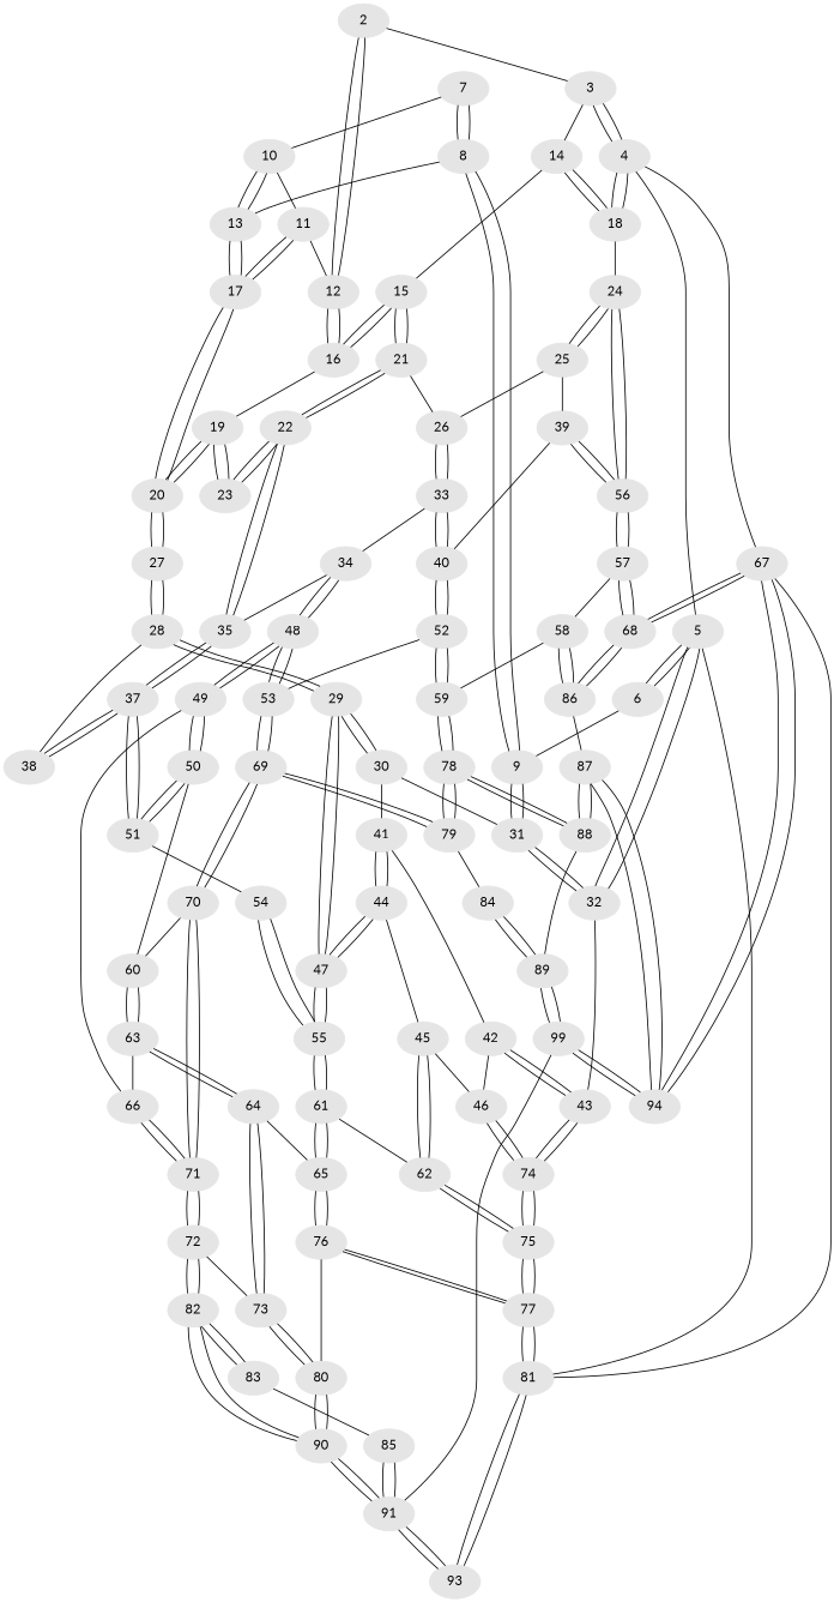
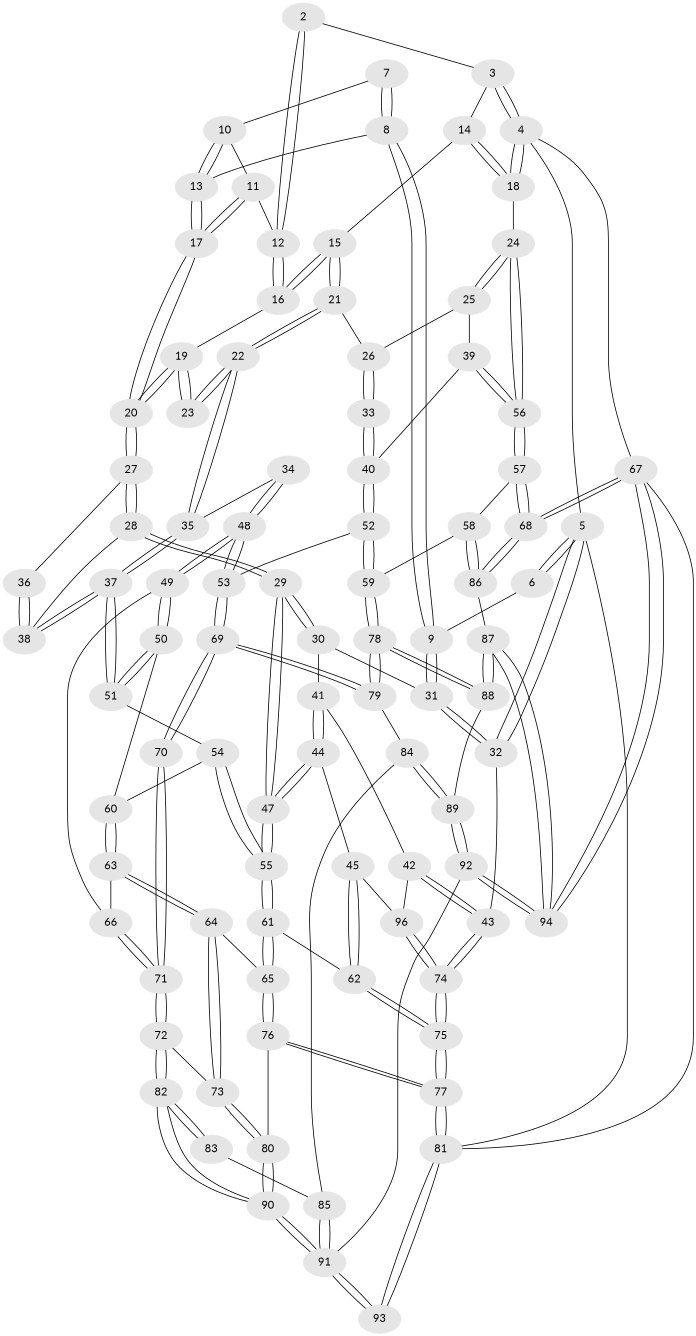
  graph {
    fontname=Lato
    node [color=gray90 fontname=Lato style=filled]
    edge [fontname=Lato]
    2
    3
    12
    7
    8
    10
    4
    14
    16
    5
    18
    67
    15
    6
    32
    81
    24
    68
    94
    9
    43
    93
    31
    13
    11
    17
    20
    19
    21
    22
    26
    23
    27
    25
    56
    28
+   36
    35
    33
    37
    39
    57
    40
    34
    29
    38
    30
    47
    41
    55
    42
    44
    74
    48
    52
    49
    53
    51
    54
    59
-   46
+   46 [label=96]
    45
    75
    62
    61
    50
    66
    69
    60
    71
    63
    78
    70
    79
    65
    58
    86
    87
    88
    64
    76
    77
    73
    80
    72
    84
    82
    90
    83
    89
    85
    91
-   92 [label=99]
+   92
    2 -- 3
    2 -- 12
    2 -- 12
    3 -- 4
    3 -- 4
    3 -- 14
    12 -- 16
    12 -- 16
    7 -- 8
    7 -- 8
    7 -- 10
    8 -- 9
    8 -- 9
    8 -- 13
    10 -- 13
    10 -- 13
    10 -- 11
    4 -- 5
    4 -- 18
    4 -- 18
    4 -- 67
    14 -- 18
    14 -- 18
    14 -- 15
    16 -- 19
    5 -- 6
    5 -- 6
    5 -- 32
    5 -- 32
    5 -- 81
    18 -- 24
    67 -- 81
    67 -- 68
    67 -- 68
    67 -- 94
    67 -- 94
    15 -- 16
    15 -- 16
    15 -- 21
    15 -- 21
    6 -- 9
    32 -- 43
    81 -- 93
    81 -- 93
    24 -- 25
    24 -- 25
    24 -- 56
    24 -- 56
    68 -- 86
    68 -- 86
    9 -- 31
    9 -- 31
    43 -- 74
    43 -- 74
    31 -- 32
    31 -- 32
    13 -- 17
    13 -- 17
    11 -- 12
    11 -- 17
    11 -- 17
    17 -- 20
    17 -- 20
    20 -- 27
    20 -- 27
    19 -- 20
    19 -- 20
    19 -- 23
    19 -- 23
    21 -- 22
    21 -- 22
    21 -- 26
    22 -- 23
    22 -- 23
    22 -- 35
    22 -- 35
    26 -- 33
    26 -- 33
    27 -- 28
    27 -- 28
+   27 -- 36
    25 -- 26
    25 -- 39
    56 -- 57
    56 -- 57
    28 -- 29
    28 -- 29
    28 -- 38
+   36 -- 38
+   36 -- 38
    35 -- 37
    35 -- 37
    33 -- 40
    33 -- 40
-   33 -- 34
    37 -- 38
    37 -- 38
    37 -- 51
    37 -- 51
    39 -- 56
    39 -- 56
    39 -- 40
    57 -- 68
    57 -- 68
    57 -- 58
    40 -- 52
    40 -- 52
    34 -- 35
    34 -- 48
    34 -- 48
    29 -- 30
    29 -- 30
    29 -- 47
    29 -- 47
    30 -- 31
    30 -- 41
    47 -- 55
    47 -- 55
    41 -- 42
    41 -- 44
    41 -- 44
    55 -- 61
    55 -- 61
    42 -- 43
    42 -- 43
    42 -- 46
    44 -- 47
    44 -- 47
    44 -- 45
    74 -- 75
    74 -- 75
    48 -- 49
    48 -- 49
    48 -- 53
    48 -- 53
    52 -- 53
    52 -- 59
    52 -- 59
    49 -- 50
    49 -- 50
    49 -- 66
    53 -- 69
    53 -- 69
    51 -- 54
    54 -- 55
    54 -- 55
-   70 -- 60
+   54 -- 60
    59 -- 78
    59 -- 78
    46 -- 74
    46 -- 74
    45 -- 46
    45 -- 62
    45 -- 62
    75 -- 77
    75 -- 77
    62 -- 75
    62 -- 75
    61 -- 62
    61 -- 65
    61 -- 65
    50 -- 51
    50 -- 51
    50 -- 60
    66 -- 71
    66 -- 71
    69 -- 70
    69 -- 70
    69 -- 79
    69 -- 79
    60 -- 63
    60 -- 63
    71 -- 72
    71 -- 72
    63 -- 66
    63 -- 64
    63 -- 64
    78 -- 79
    78 -- 79
    78 -- 88
    78 -- 88
    70 -- 71
    70 -- 71
    79 -- 84
    65 -- 76
    65 -- 76
    58 -- 59
    58 -- 86
    58 -- 86
    86 -- 87
    87 -- 94
    87 -- 94
    87 -- 88
    87 -- 88
    88 -- 89
    64 -- 65
    64 -- 73
    64 -- 73
    76 -- 77
    76 -- 77
    76 -- 80
    77 -- 81
    77 -- 81
    73 -- 80
    73 -- 80
    80 -- 90
    80 -- 90
    72 -- 73
    72 -- 82
    72 -- 82
    84 -- 89
    84 -- 89
+   84 -- 85
    82 -- 90
    82 -- 90
    82 -- 83
    82 -- 83
    90 -- 91
    90 -- 91
    83 -- 85
    89 -- 92
    89 -- 92
    85 -- 91
    85 -- 91
    91 -- 93
    91 -- 93
    92 -- 94
    92 -- 94
    92 -- 91
  }
